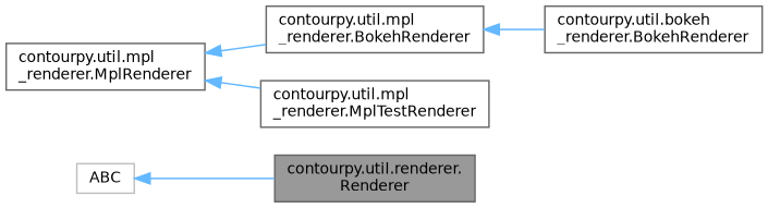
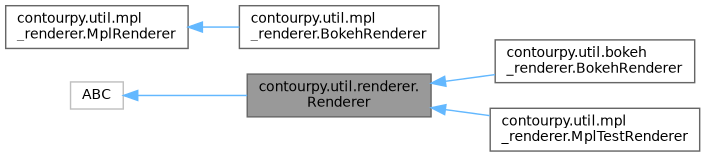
  digraph {
    rankdir=LR
    node [color=gray40 fillcolor=white fontname=Helvetica fontsize=10 shape=box style=filled]
    edge [color=steelblue1 dir=back fontname=Helvetica fontsize=10 labelfontname=Helvetica labelfontsize=10 style=solid]
    n1 [fillcolor=grey60 fontcolor=black height=0.2 label="contourpy.util.renderer.\lRenderer" width=0.4]
    n2 [height=0.2 label="contourpy.util.bokeh\l_renderer.BokehRenderer" width=0.4]
    n3 [height=0.2 label="contourpy.util.mpl\l_renderer.MplRenderer" width=0.4]
    n4 [height=0.2 label="contourpy.util.mpl\l_renderer.BokehRenderer" width=0.4]
    n5 [height=0.2 label="contourpy.util.mpl\l_renderer.MplTestRenderer" width=0.4]
    n6 [color=grey75 height=0.2 label=ABC width=0.4]
-   n4 -> n2
+   n1 -> n2
    n3 -> n4
-   n3 -> n5
+   n1 -> n5
    n6 -> n1
  }
